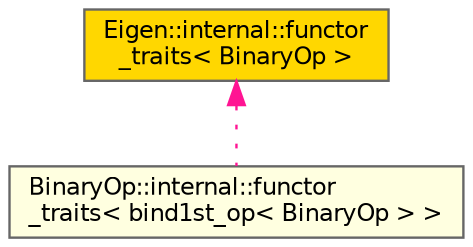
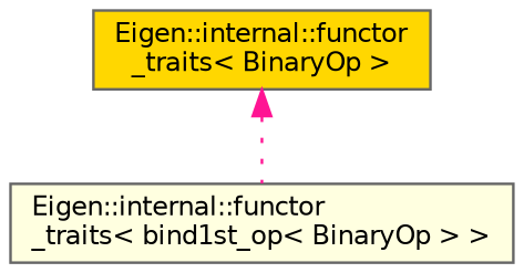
  digraph {
    node [color=gray40 fontname=Helvetica fontsize=10 shape=box style=filled]
-   n1 [fillcolor=lightyellow fontcolor=black height=0.2 label="BinaryOp::internal::functor\l_traits\< bind1st_op\< BinaryOp \> \>" width=0.4]
+   n1 [fillcolor=lightyellow fontcolor=black height=0.2 label="Eigen::internal::functor\l_traits\< bind1st_op\< BinaryOp \> \>" width=0.4]
    n2 [fillcolor=gold height=0.2 label="Eigen::internal::functor\l_traits\< BinaryOp \>" width=0.4]
    n2 -> n1 [color=deeppink dir=back fontname=Helvetica fontsize=10 labelfontname=Helvetica labelfontsize=10 style=dotted]
  }
